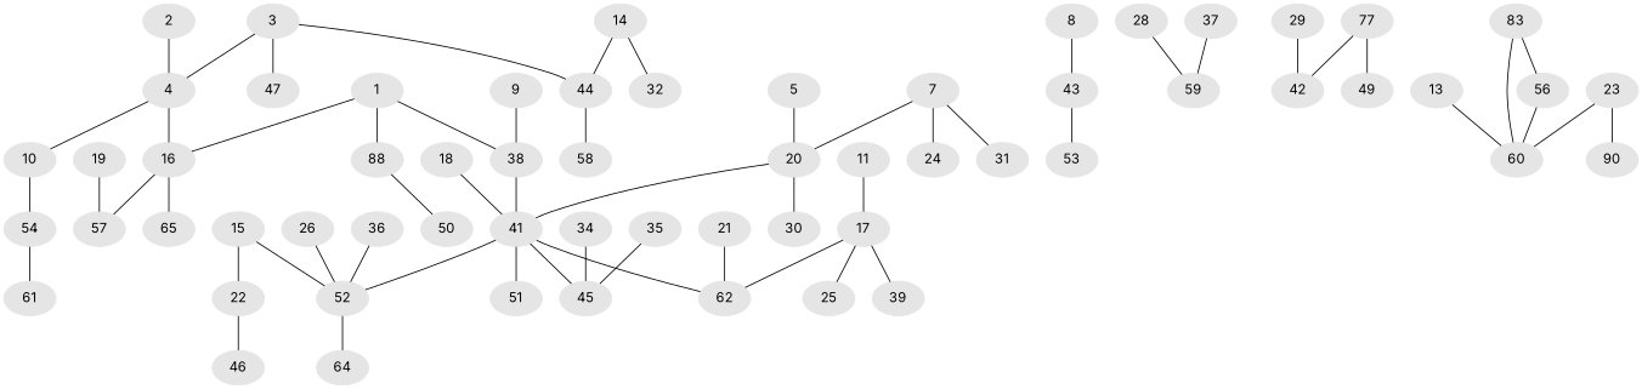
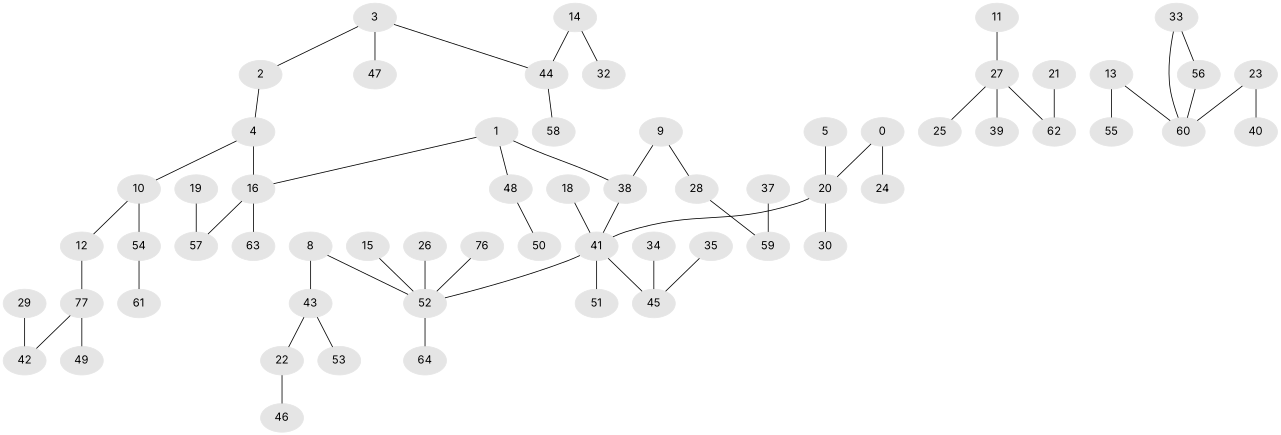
  graph {
    fontname=Inter
    node [color=gray90 fontname=Inter style=filled]
    edge [fontname=Inter weight=1.0]
    1
    16
    38
-   48 [label=88]
+   48
    57
-   63 [label=65]
+   63
    41
    50
    2
    4
    10
    3
    44
    47
    58
+   12
    54
    5
    20
    30
-   7
+   7 [label=0]
    24
-   31
    8
    43
    52
    53
    64
    9
    28
    59
    n32 [label=77]
    61
    11
-   17
+   17 [label=27]
    25
    39
    62
    42
    49
    13
    60
+   55
    14
    32
    15
    22
    46
    18
    45
    51
    19
    21
    23
-   40 [label=90]
+   40
    26
    29
-   33 [label=83]
+   33
    56
    34
    35
-   36
+   36 [label=76]
    37
    1 -- 16
    1 -- 38
    1 -- 48
    16 -- 57
    16 -- 63
    38 -- 41
    48 -- 50
    41 -- 52
-   41 -- 62
    41 -- 45
    41 -- 51
    2 -- 4
    4 -- 16
    4 -- 10
+   10 -- 12
    10 -- 54
-   3 -- 4
+   3 -- 2
    3 -- 44
    3 -- 47
    44 -- 58
+   12 -- n32
    54 -- 61
    5 -- 20
    20 -- 41
    20 -- 30
    7 -- 20
    7 -- 24
-   7 -- 31
    8 -- 43
+   8 -- 52
    43 -- 53
    52 -- 64
    9 -- 38
+   9 -- 28
    28 -- 59
    n32 -- 42
    n32 -- 49
    11 -- 17
    17 -- 25
    17 -- 39
    17 -- 62
    13 -- 60
+   13 -- 55
    14 -- 44
    14 -- 32
    15 -- 52
-   15 -- 22
+   43 -- 22
    22 -- 46
    18 -- 41
    19 -- 57
    21 -- 62
    23 -- 60
    23 -- 40
    26 -- 52
    29 -- 42
    33 -- 60
    33 -- 56
    56 -- 60
    34 -- 45
    35 -- 45
    36 -- 52
    37 -- 59
  }
